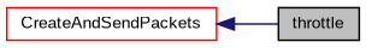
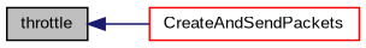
  digraph {
    rankdir=LR
    fontname="Liberation Sans"
    node [fontname="Liberation Sans" fontsize=10 shape=record style=filled]
    n1 [color=black fillcolor=grey75 fontcolor=black height=0.2 label=throttle width=0.4]
    n2 [color=red fillcolor=white height=0.2 label=CreateAndSendPackets width=0.4]
-   n2 -> n1 [color=midnightblue dir=back fontname="Liberation Sans" fontsize=10 labelfontname=Helvetica labelfontsize=10 style=solid]
+   n1 -> n2 [color=midnightblue dir=back fontname="Liberation Sans" fontsize=10 labelfontname=Helvetica labelfontsize=10 style=solid]
  }
